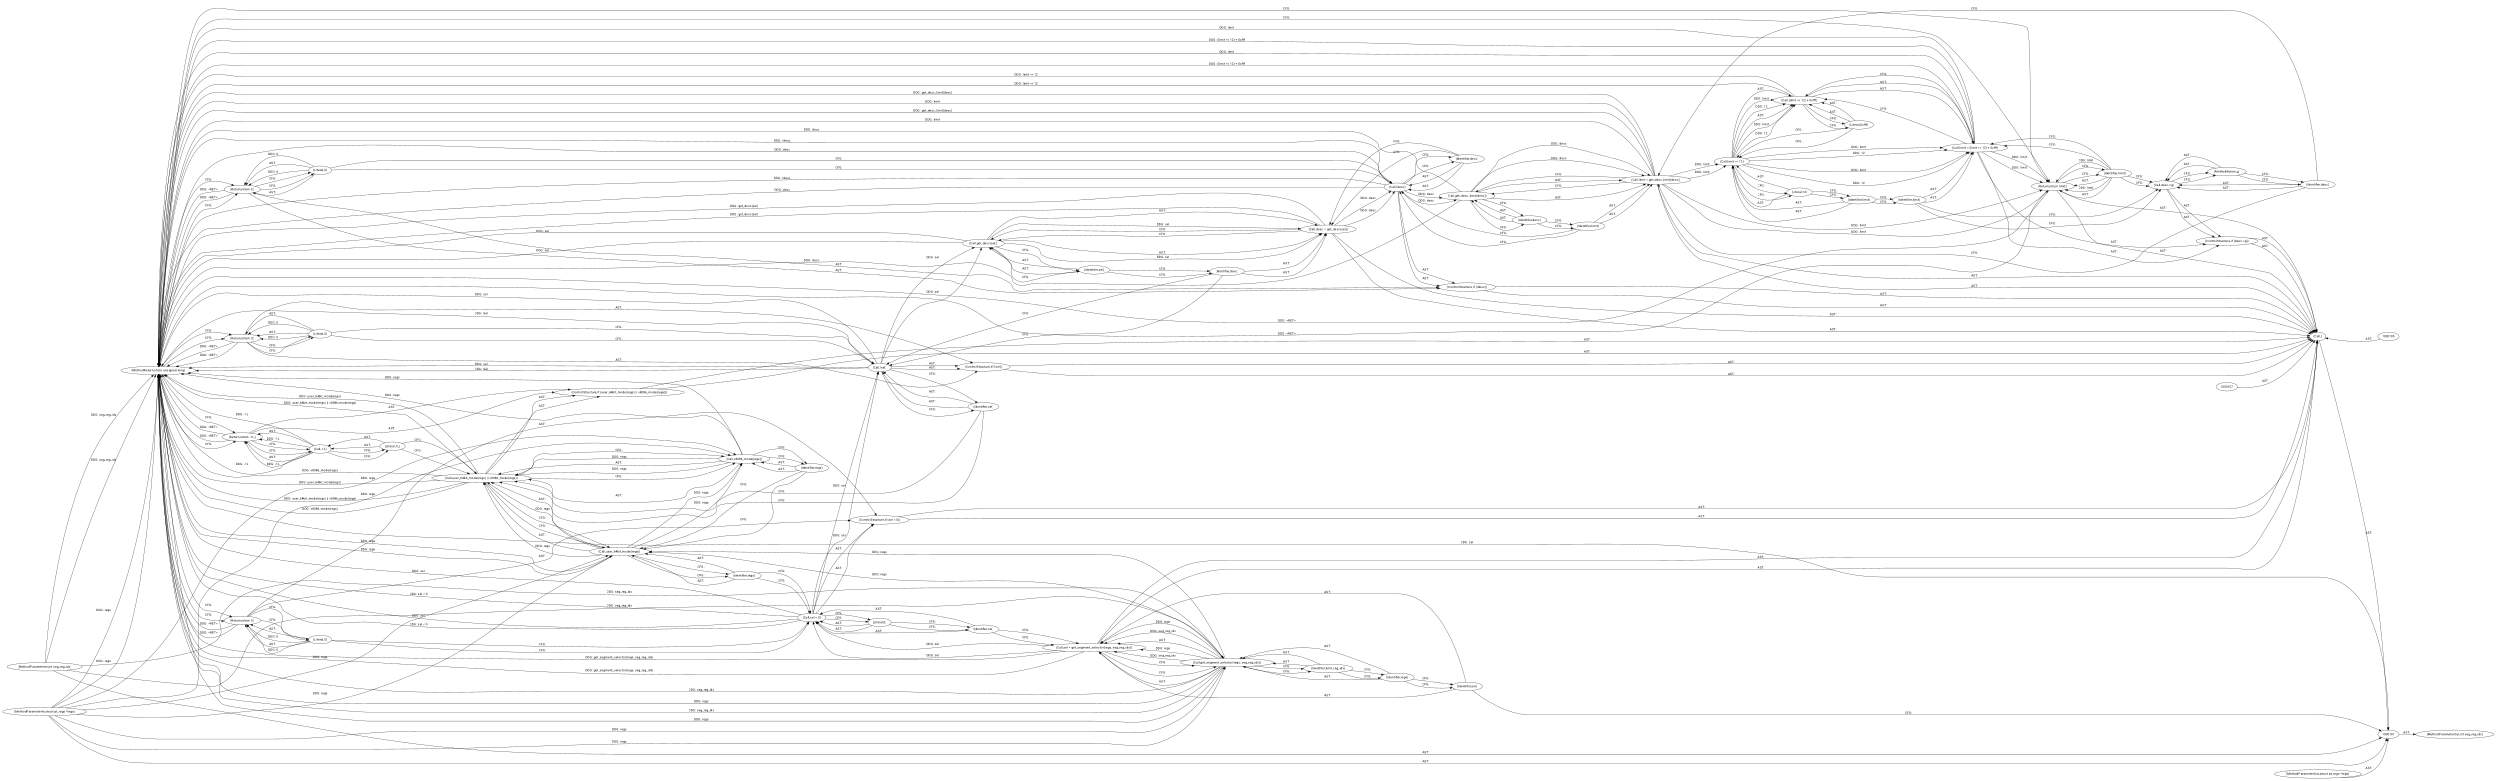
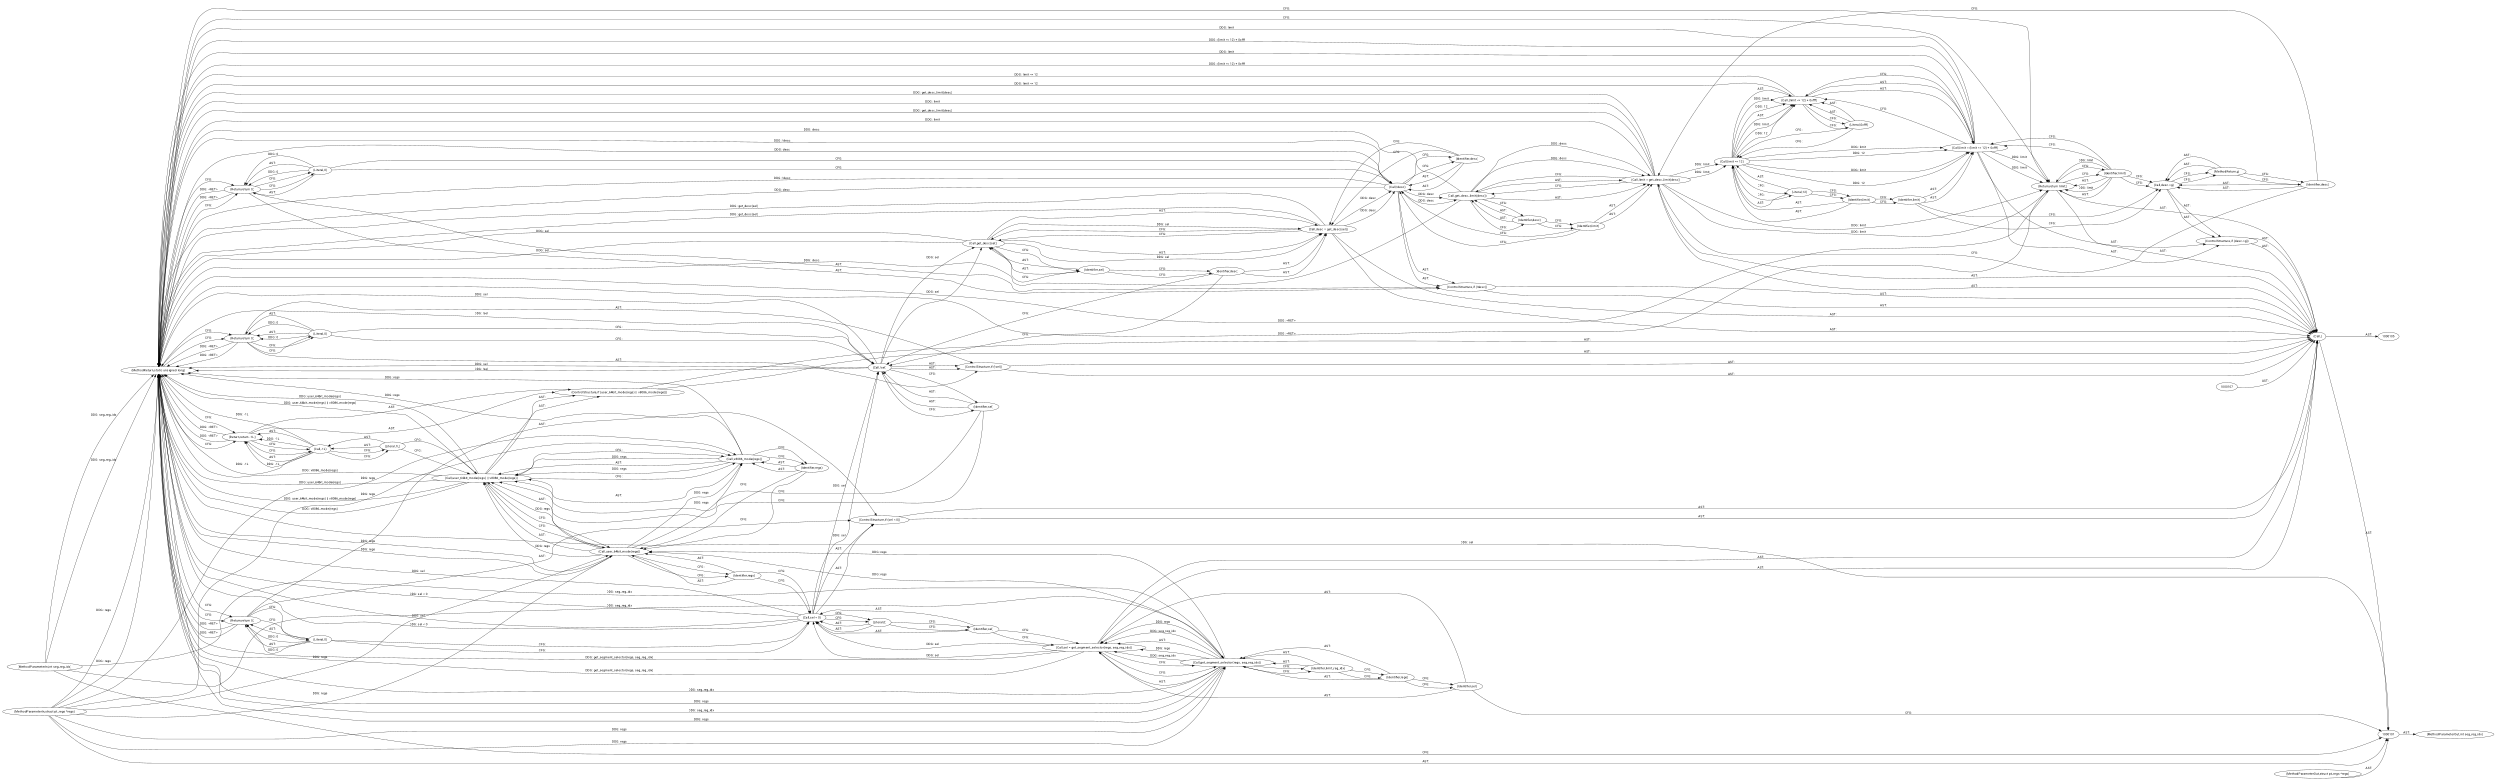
  digraph {
    fontname=Roboto
    rankdir=LR
    node [fontname=Roboto]
    edge [fontname=Roboto]
    n1 [label="(MethodReturn,static unsigned long)"]
    n2 [label="(Return,return -1L;)"]
    n3 [label="(Return,return 0;)"]
    n4 [label="(Return,return 0;)"]
    n5 [label="(Return,return limit;)"]
    n6 [label="(Return,return 0;)"]
    1000101
    n8 [label="(ControlStructure,if (user_64bit_mode(regs) || v8086_mode(regs)))"]
    n9 [label="(Call,-1L)"]
    n10 [label="(ControlStructure,if (!sel))"]
    n11 [label="(Literal,0)"]
    n12 [label="(ControlStructure,if (!desc))"]
    n13 [label="(Literal,0)"]
    n14 [label="(Call,)"]
    n15 [label="(Identifier,limit)"]
    n16 [label="(ControlStructure,if (sel < 0))"]
    n17 [label="(Literal,0)"]
    n18 [label="(MethodParameterOut,int seg_reg_idx)"]
    n19 [label="(MethodParameterIn,struct pt_regs *regs)"]
    n20 [label="(Call,v8086_mode(regs))"]
    n21 [label="(Call,user_64bit_mode(regs))"]
    n22 [label="(Call,get_segment_selector(regs, seg_reg_idx))"]
    n23 [label="(Identifier,regs)"]
    n24 [label="(Call,user_64bit_mode(regs) || v8086_mode(regs))"]
    n25 [label="(Identifier,regs)"]
    n26 [label="(Call,sel = get_segment_selector(regs, seg_reg_idx))"]
    n27 [label="(Identifier,limit_reg_idx)"]
    n28 [label="(MethodParameterOut,struct pt_regs *regs)"]
    n29 [label="(MethodParameterIn,int seg_reg_idx)"]
    n30 [label="(Call,sel < 0)"]
    n31 [label="(Call,!sel)"]
    n32 [label="(Literal,0)"]
    n33 [label="(Literal,1L)"]
    n34 [label="(Identifier,sel)"]
    n35 [label="(Call,get_desc(sel))"]
    n36 [label="(Call,desc = get_desc(sel))"]
    n37 [label="(Identifier,sel)"]
    n38 [label="(Call,!desc)"]
    n39 [label="(Identifier,desc)"]
    n40 [label="(Call,get_desc_limit(desc))"]
    n41 [label="(Identifier,desc)"]
    n42 [label="(Call,limit = get_desc_limit(desc))"]
    n43 [label="(Identifier,desc)"]
    n44 [label="(Call,limit << 12)"]
    n45 [label="(Call,(limit << 12) + 0xfff)"]
    n46 [label="(Call,limit = (limit << 12) + 0xfff)"]
    n47 [label="(Literal,12)"]
    n48 [label="(Identifier,limit)"]
    n49 [label="(ControlStructure,if (desc->g))"]
    n50 [label="(MethodReturn,g)"]
    n51 [label="(Call,desc->g)"]
    n52 [label="(Identifier,desc)"]
    n53 [label="(Literal,0xfff)"]
    n54 [label="(Identifier,limit)"]
    n55 [label="(Identifier,limit)"]
    n56 [label="(Identifier,sel)"]
    n57 [label="(Identifier,regs)"]
    n58 [label="(Identifier,sel)"]
    1000105
    1000107
    n1 -> n2 [label="CFG: "]
    n1 -> n2 [label="CFG: "]
    n1 -> n3 [label="CFG: "]
    n1 -> n3 [label="CFG: "]
    n1 -> n4 [label="CFG: "]
    n1 -> n4 [label="CFG: "]
    n1 -> n5 [label="CFG: "]
    n1 -> n5 [label="CFG: "]
    n1 -> n6 [label="CFG: "]
    n1 -> n6 [label="CFG: "]
    n1 -> 1000101 [label="DDG: sel"]
    n2 -> n1 [label="DDG: <RET>"]
    n2 -> n1 [label="DDG: <RET>"]
    n2 -> n8 [label="AST: "]
    n2 -> n8 [label="AST: "]
    n2 -> n9 [label="CFG: "]
    n2 -> n9 [label="CFG: "]
    n3 -> n1 [label="DDG: <RET>"]
    n3 -> n1 [label="DDG: <RET>"]
    n3 -> n10 [label="AST: "]
    n3 -> n10 [label="AST: "]
    n3 -> n11 [label="CFG: "]
    n3 -> n11 [label="CFG: "]
    n4 -> n1 [label="DDG: <RET>"]
    n4 -> n1 [label="DDG: <RET>"]
    n4 -> n12 [label="AST: "]
    n4 -> n12 [label="AST: "]
    n4 -> n13 [label="CFG: "]
    n4 -> n13 [label="CFG: "]
    n5 -> n1 [label="DDG: <RET>"]
    n5 -> n1 [label="DDG: <RET>"]
    n5 -> n14 [label="AST: "]
    n5 -> n14 [label="AST: "]
    n5 -> n15 [label="CFG: "]
    n5 -> n15 [label="CFG: "]
    n6 -> n1 [label="DDG: <RET>"]
    n6 -> n1 [label="DDG: <RET>"]
    n6 -> n16 [label="AST: "]
    n6 -> n16 [label="AST: "]
    n6 -> n17 [label="CFG: "]
    n6 -> n17 [label="CFG: "]
    1000101 -> n18 [label="AST: "]
    n8 -> n14 [label="AST: "]
    n8 -> n14 [label="AST: "]
    n9 -> n1 [label="DDG: -1L"]
    n9 -> n1 [label="DDG: -1L"]
    n9 -> n2 [label="AST: "]
    n9 -> n2 [label="DDG: -1L"]
    n9 -> n2 [label="AST: "]
    n9 -> n2 [label="DDG: -1L"]
    n9 -> n33 [label="CFG: "]
    n9 -> n33 [label="CFG: "]
    n10 -> n14 [label="AST: "]
    n10 -> n14 [label="AST: "]
    n11 -> n3 [label="AST: "]
    n11 -> n3 [label="DDG: 0"]
    n11 -> n3 [label="AST: "]
    n11 -> n3 [label="DDG: 0"]
    n11 -> n31 [label="CFG: "]
    n11 -> n31 [label="CFG: "]
    n12 -> n14 [label="AST: "]
    n12 -> n14 [label="AST: "]
    n13 -> n4 [label="AST: "]
    n13 -> n4 [label="DDG: 0"]
    n13 -> n4 [label="AST: "]
    n13 -> n4 [label="DDG: 0"]
    n13 -> n38 [label="CFG: "]
    n13 -> n38 [label="CFG: "]
    n14 -> 1000101 [label="AST: "]
    n15 -> n5 [label="AST: "]
    n15 -> n5 [label="DDG: limit"]
    n15 -> n5 [label="AST: "]
    n15 -> n5 [label="DDG: limit"]
    n15 -> n46 [label="CFG: "]
    n15 -> n46 [label="CFG: "]
    n15 -> n51 [label="CFG: "]
    n15 -> n51 [label="CFG: "]
    n16 -> n14 [label="AST: "]
    n16 -> n14 [label="AST: "]
    n17 -> n6 [label="AST: "]
    n17 -> n6 [label="DDG: 0"]
    n17 -> n6 [label="AST: "]
    n17 -> n6 [label="DDG: 0"]
    n17 -> n30 [label="CFG: "]
    n17 -> n30 [label="CFG: "]
    n19 -> n1 [label="DDG: regs"]
    n19 -> n1 [label="DDG: regs"]
    n19 -> 1000101 [label="AST: "]
    n19 -> n20 [label="DDG: regs"]
    n19 -> n20 [label="DDG: regs"]
    n19 -> n21 [label="DDG: regs"]
    n19 -> n21 [label="DDG: regs"]
    n19 -> n22 [label="DDG: regs"]
    n19 -> n22 [label="DDG: regs"]
    n20 -> n1 [label="DDG: regs"]
    n20 -> n1 [label="DDG: regs"]
    n20 -> n23 [label="CFG: "]
    n20 -> n23 [label="CFG: "]
    n20 -> n24 [label="AST: "]
    n20 -> n24 [label="DDG: regs"]
    n20 -> n24 [label="AST: "]
    n20 -> n24 [label="DDG: regs"]
    n21 -> n1 [label="DDG: regs"]
    n21 -> n1 [label="DDG: regs"]
    n21 -> n20 [label="DDG: regs"]
    n21 -> n20 [label="DDG: regs"]
    n21 -> n24 [label="AST: "]
    n21 -> n24 [label="DDG: regs"]
    n21 -> n24 [label="AST: "]
    n21 -> n24 [label="DDG: regs"]
    n21 -> n25 [label="CFG: "]
    n21 -> n25 [label="CFG: "]
    n22 -> n1 [label="DDG: regs"]
    n22 -> n1 [label="DDG: seg_reg_idx"]
    n22 -> n1 [label="DDG: regs"]
    n22 -> n1 [label="DDG: seg_reg_idx"]
    n22 -> n21 [label="DDG: regs"]
    n22 -> n21 [label="DDG: regs"]
    n22 -> n26 [label="AST: "]
    n22 -> n26 [label="DDG: regs"]
    n22 -> n26 [label="DDG: seg_reg_idx"]
    n22 -> n26 [label="AST: "]
    n22 -> n26 [label="DDG: regs"]
    n22 -> n26 [label="DDG: seg_reg_idx"]
    n22 -> n27 [label="CFG: "]
    n22 -> n27 [label="CFG: "]
    n23 -> n20 [label="AST: "]
    n23 -> n20 [label="AST: "]
    n23 -> n21 [label="CFG: "]
    n23 -> n21 [label="CFG: "]
    n24 -> n1 [label="DDG: v8086_mode(regs)"]
    n24 -> n1 [label="DDG: user_64bit_mode(regs)"]
    n24 -> n1 [label="DDG: user_64bit_mode(regs) || v8086_mode(regs)"]
    n24 -> n1 [label="DDG: v8086_mode(regs)"]
    n24 -> n1 [label="DDG: user_64bit_mode(regs)"]
    n24 -> n1 [label="DDG: user_64bit_mode(regs) || v8086_mode(regs)"]
    n24 -> n8 [label="AST: "]
    n24 -> n8 [label="AST: "]
    n24 -> n20 [label="CFG: "]
    n24 -> n20 [label="CFG: "]
    n24 -> n21 [label="CFG: "]
    n24 -> n21 [label="CFG: "]
    n25 -> n21 [label="AST: "]
    n25 -> n21 [label="AST: "]
    n25 -> n30 [label="CFG: "]
    n25 -> n30 [label="CFG: "]
    n26 -> n1 [label="DDG: get_segment_selector(regs, seg_reg_idx)"]
    n26 -> n1 [label="DDG: get_segment_selector(regs, seg_reg_idx)"]
    n26 -> n14 [label="AST: "]
    n26 -> n14 [label="AST: "]
    n26 -> n22 [label="CFG: "]
    n26 -> n22 [label="CFG: "]
    n26 -> n30 [label="DDG: sel"]
    n26 -> n30 [label="DDG: sel"]
    n27 -> n22 [label="AST: "]
    n27 -> n22 [label="AST: "]
    n27 -> n57 [label="CFG: "]
    n27 -> n57 [label="CFG: "]
    n28 -> 1000101 [label="AST: "]
    n29 -> n1 [label="DDG: seg_reg_idx"]
    n29 -> n1 [label="DDG: seg_reg_idx"]
-   n29 -> 1000101 [label="AST: "]
+   n29 -> 1000101 [label="CFG: "]
    n29 -> n22 [label="DDG: seg_reg_idx"]
    n29 -> n22 [label="DDG: seg_reg_idx"]
    n30 -> n1 [label="DDG: sel < 0"]
    n30 -> n1 [label="DDG: sel"]
    n30 -> n1 [label="DDG: sel < 0"]
    n30 -> n1 [label="DDG: sel"]
    n30 -> n16 [label="AST: "]
    n30 -> n16 [label="AST: "]
    n30 -> n31 [label="DDG: sel"]
    n30 -> n31 [label="DDG: sel"]
    n30 -> n32 [label="CFG: "]
    n30 -> n32 [label="CFG: "]
    n31 -> n1 [label="DDG: sel"]
    n31 -> n1 [label="DDG: !sel"]
    n31 -> n1 [label="DDG: sel"]
    n31 -> n1 [label="DDG: !sel"]
    n31 -> n10 [label="AST: "]
    n31 -> n10 [label="AST: "]
    n31 -> n34 [label="CFG: "]
    n31 -> n34 [label="CFG: "]
    n31 -> n35 [label="DDG: sel"]
    n31 -> n35 [label="DDG: sel"]
    n32 -> n30 [label="AST: "]
    n32 -> n30 [label="AST: "]
    n32 -> n58 [label="CFG: "]
    n32 -> n58 [label="CFG: "]
    n33 -> n9 [label="AST: "]
    n33 -> n9 [label="AST: "]
    n33 -> n24 [label="CFG: "]
    n33 -> n24 [label="CFG: "]
    n34 -> n24 [label="CFG: "]
    n34 -> n24 [label="CFG: "]
    n34 -> n31 [label="AST: "]
    n34 -> n31 [label="AST: "]
    n35 -> n1 [label="DDG: sel"]
    n35 -> n1 [label="DDG: sel"]
    n35 -> n36 [label="AST: "]
    n35 -> n36 [label="DDG: sel"]
    n35 -> n36 [label="AST: "]
    n35 -> n36 [label="DDG: sel"]
    n35 -> n37 [label="CFG: "]
    n35 -> n37 [label="CFG: "]
    n36 -> n1 [label="DDG: get_desc(sel)"]
    n36 -> n1 [label="DDG: get_desc(sel)"]
    n36 -> n14 [label="AST: "]
    n36 -> n14 [label="AST: "]
    n36 -> n35 [label="CFG: "]
    n36 -> n35 [label="CFG: "]
    n36 -> n38 [label="DDG: desc"]
    n36 -> n38 [label="DDG: desc"]
    n37 -> n35 [label="AST: "]
    n37 -> n35 [label="AST: "]
    n37 -> n41 [label="CFG: "]
    n37 -> n41 [label="CFG: "]
    n38 -> n1 [label="DDG: !desc"]
    n38 -> n1 [label="DDG: desc"]
    n38 -> n1 [label="DDG: !desc"]
    n38 -> n1 [label="DDG: desc"]
    n38 -> n12 [label="AST: "]
    n38 -> n12 [label="AST: "]
    n38 -> n39 [label="CFG: "]
    n38 -> n39 [label="CFG: "]
    n38 -> n40 [label="DDG: desc"]
    n38 -> n40 [label="DDG: desc"]
    n39 -> n36 [label="CFG: "]
    n39 -> n36 [label="CFG: "]
    n39 -> n38 [label="AST: "]
    n39 -> n38 [label="AST: "]
    n40 -> n1 [label="DDG: desc"]
    n40 -> n1 [label="DDG: desc"]
    n40 -> n42 [label="AST: "]
    n40 -> n42 [label="DDG: desc"]
    n40 -> n42 [label="AST: "]
    n40 -> n42 [label="DDG: desc"]
    n40 -> n43 [label="CFG: "]
    n40 -> n43 [label="CFG: "]
    n41 -> n31 [label="CFG: "]
    n41 -> n31 [label="CFG: "]
    n41 -> n36 [label="AST: "]
    n41 -> n36 [label="AST: "]
    n42 -> n1 [label="DDG: get_desc_limit(desc)"]
    n42 -> n1 [label="DDG: limit"]
    n42 -> n1 [label="DDG: get_desc_limit(desc)"]
    n42 -> n1 [label="DDG: limit"]
    n42 -> n5 [label="DDG: limit"]
    n42 -> n5 [label="DDG: limit"]
    n42 -> n14 [label="AST: "]
    n42 -> n14 [label="AST: "]
    n42 -> n40 [label="CFG: "]
    n42 -> n40 [label="CFG: "]
    n42 -> n44 [label="DDG: limit"]
    n42 -> n44 [label="DDG: limit"]
    n43 -> n40 [label="AST: "]
    n43 -> n40 [label="AST: "]
    n43 -> n48 [label="CFG: "]
    n43 -> n48 [label="CFG: "]
    n44 -> n45 [label="AST: "]
    n44 -> n45 [label="DDG: limit"]
    n44 -> n45 [label="DDG: 12"]
    n44 -> n45 [label="AST: "]
    n44 -> n45 [label="DDG: limit"]
    n44 -> n45 [label="DDG: 12"]
    n44 -> n46 [label="DDG: limit"]
    n44 -> n46 [label="DDG: 12"]
    n44 -> n46 [label="DDG: limit"]
    n44 -> n46 [label="DDG: 12"]
    n44 -> n47 [label="CFG: "]
    n44 -> n47 [label="CFG: "]
    n45 -> n1 [label="DDG: limit << 12"]
    n45 -> n1 [label="DDG: limit << 12"]
    n45 -> n46 [label="AST: "]
    n45 -> n46 [label="AST: "]
    n45 -> n53 [label="CFG: "]
    n45 -> n53 [label="CFG: "]
    n46 -> n1 [label="DDG: limit"]
    n46 -> n1 [label="DDG: (limit << 12) + 0xfff"]
    n46 -> n1 [label="DDG: limit"]
    n46 -> n1 [label="DDG: (limit << 12) + 0xfff"]
    n46 -> n5 [label="DDG: limit"]
    n46 -> n5 [label="DDG: limit"]
    n46 -> n45 [label="CFG: "]
    n46 -> n45 [label="CFG: "]
    n46 -> n49 [label="AST: "]
    n46 -> n49 [label="AST: "]
    n47 -> n44 [label="AST: "]
    n47 -> n44 [label="AST: "]
    n47 -> n54 [label="CFG: "]
    n47 -> n54 [label="CFG: "]
    n48 -> n38 [label="CFG: "]
    n48 -> n38 [label="CFG: "]
    n48 -> n42 [label="AST: "]
    n48 -> n42 [label="AST: "]
    n49 -> n14 [label="AST: "]
    n49 -> n14 [label="AST: "]
    n50 -> n51 [label="AST: "]
    n50 -> n51 [label="AST: "]
    n50 -> n52 [label="CFG: "]
    n50 -> n52 [label="CFG: "]
    n51 -> n49 [label="AST: "]
    n51 -> n49 [label="AST: "]
    n51 -> n50 [label="CFG: "]
    n51 -> n50 [label="CFG: "]
    n52 -> n42 [label="CFG: "]
    n52 -> n42 [label="CFG: "]
    n52 -> n51 [label="AST: "]
    n52 -> n51 [label="AST: "]
    n53 -> n44 [label="CFG: "]
    n53 -> n44 [label="CFG: "]
    n53 -> n45 [label="AST: "]
    n53 -> n45 [label="AST: "]
    n54 -> n44 [label="AST: "]
    n54 -> n44 [label="AST: "]
    n54 -> n55 [label="CFG: "]
    n54 -> n55 [label="CFG: "]
    n55 -> n46 [label="AST: "]
    n55 -> n46 [label="AST: "]
    n55 -> n51 [label="CFG: "]
    n55 -> n51 [label="CFG: "]
    n56 -> 1000101 [label="CFG: "]
    n56 -> n26 [label="AST: "]
    n56 -> n26 [label="AST: "]
    n57 -> n22 [label="AST: "]
    n57 -> n22 [label="AST: "]
    n57 -> n56 [label="CFG: "]
    n57 -> n56 [label="CFG: "]
    n58 -> n26 [label="CFG: "]
    n58 -> n26 [label="CFG: "]
    n58 -> n30 [label="AST: "]
    n58 -> n30 [label="AST: "]
-   1000105 -> n14 [label="AST: "]
+   n14 -> 1000105 [label="AST: "]
    1000107 -> n14 [label="AST: "]
  }
